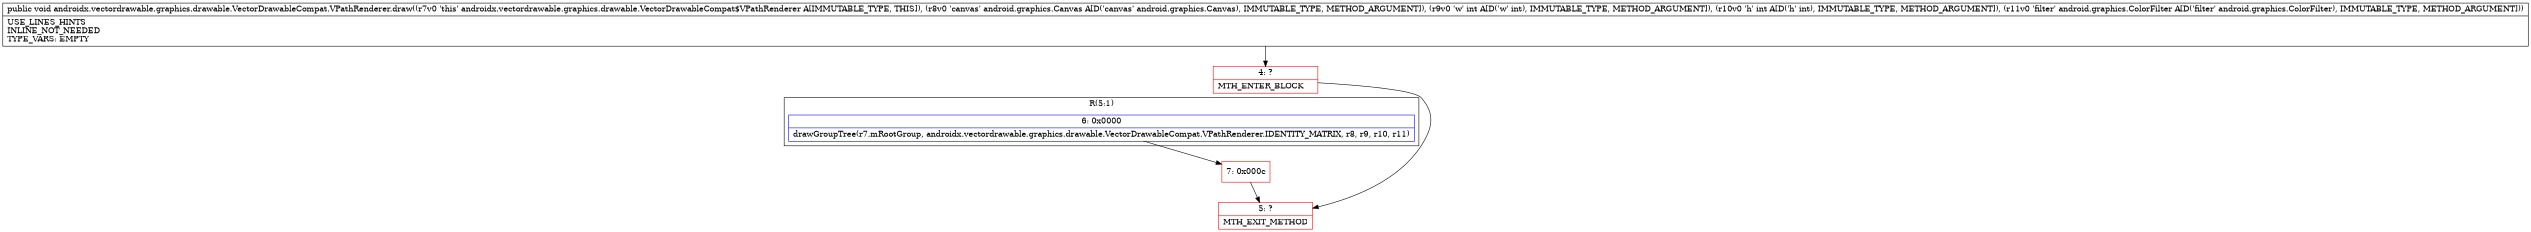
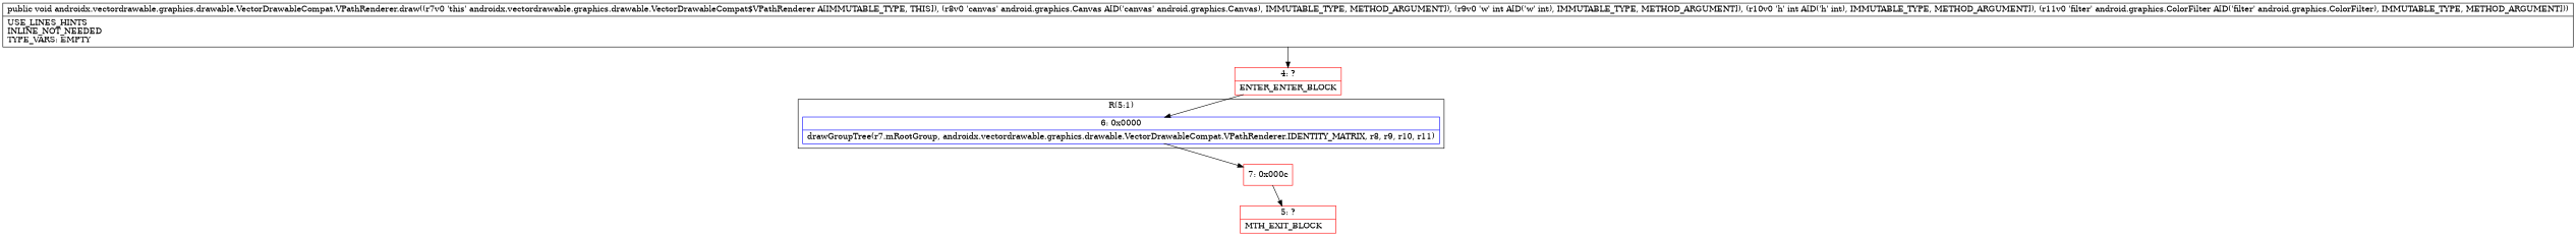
  digraph {
    node [color=red shape=record]
    n1 [color=blue label="{6\:\ 0x0000|drawGroupTree(r7.mRootGroup, androidx.vectordrawable.graphics.drawable.VectorDrawableCompat.VPathRenderer.IDENTITY_MATRIX, r8, r9, r10, r11)\l}"]
    n2 [label="{7\:\ 0x000c}"]
-   n3 [label="{5\:\ ?|MTH_EXIT_METHOD\l}"]
-   n4 [label="{4\:\ ?|MTH_ENTER_BLOCK\l}"]
+   n3 [label="{5\:\ ?|MTH_EXIT_BLOCK\l}"]
+   n4 [label="{4\:\ ?|ENTER_ENTER_BLOCK\l}"]
    n5 [label="{public void androidx.vectordrawable.graphics.drawable.VectorDrawableCompat.VPathRenderer.draw((r7v0 'this' androidx.vectordrawable.graphics.drawable.VectorDrawableCompat$VPathRenderer A[IMMUTABLE_TYPE, THIS]), (r8v0 'canvas' android.graphics.Canvas A[D('canvas' android.graphics.Canvas), IMMUTABLE_TYPE, METHOD_ARGUMENT]), (r9v0 'w' int A[D('w' int), IMMUTABLE_TYPE, METHOD_ARGUMENT]), (r10v0 'h' int A[D('h' int), IMMUTABLE_TYPE, METHOD_ARGUMENT]), (r11v0 'filter' android.graphics.ColorFilter A[D('filter' android.graphics.ColorFilter), IMMUTABLE_TYPE, METHOD_ARGUMENT]))  | USE_LINES_HINTS\lINLINE_NOT_NEEDED\lTYPE_VARS: EMPTY\l}" color=""]
    subgraph cluster_1 {
      label="R(5:1)"
      n1
    }
    n1 -> n2
    n2 -> n3
-   n4 -> n3
+   n4 -> n1
    n5 -> n4
  }
